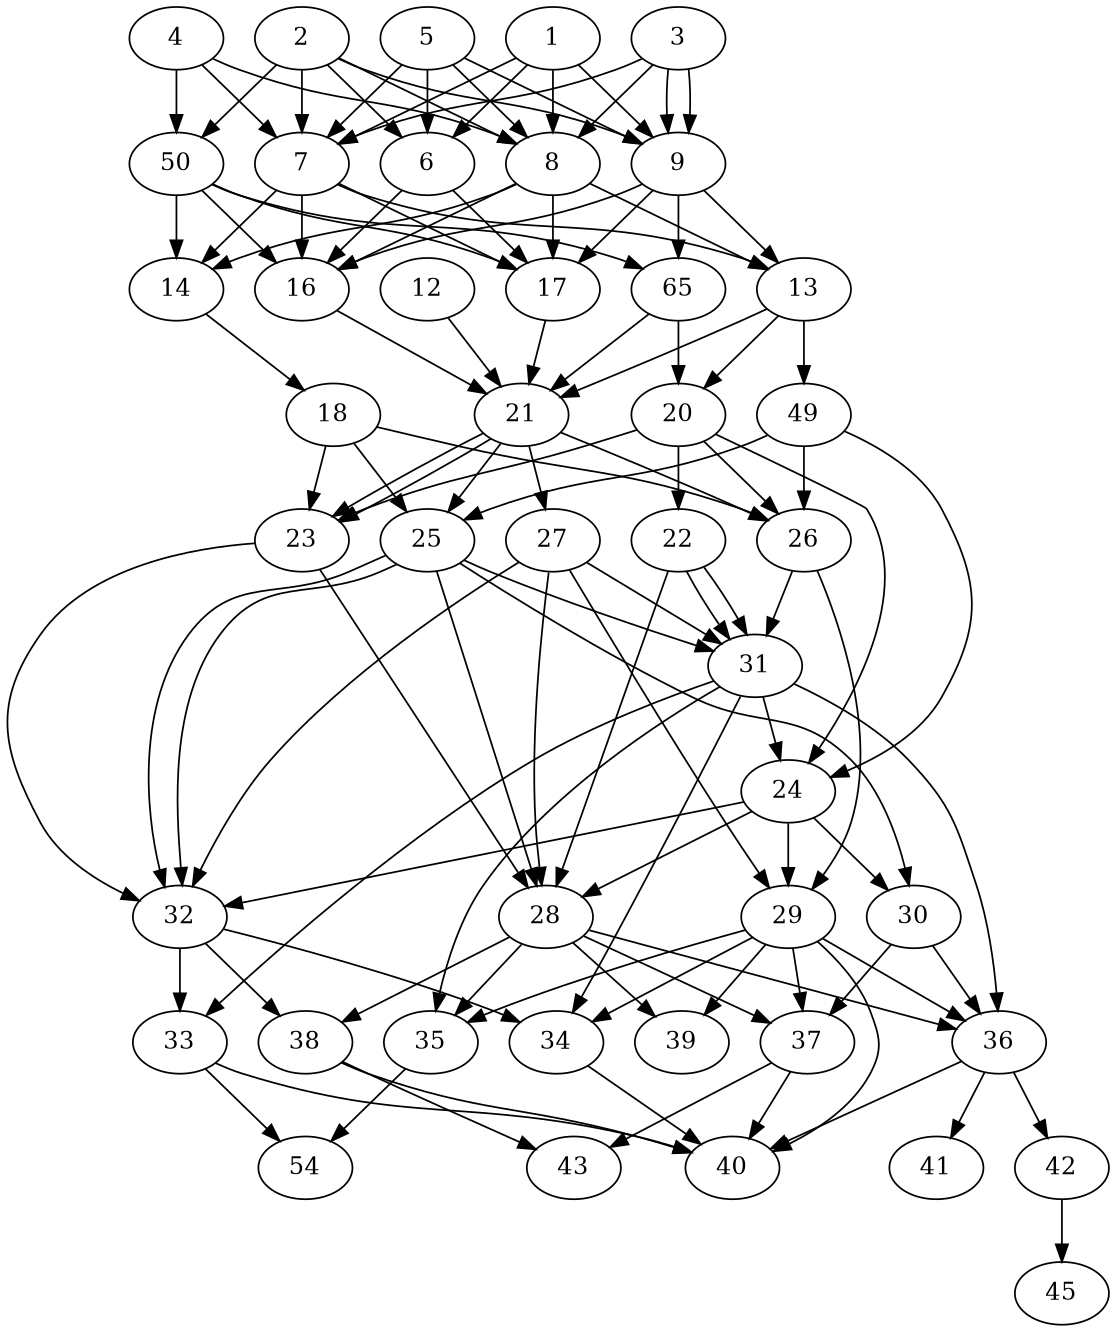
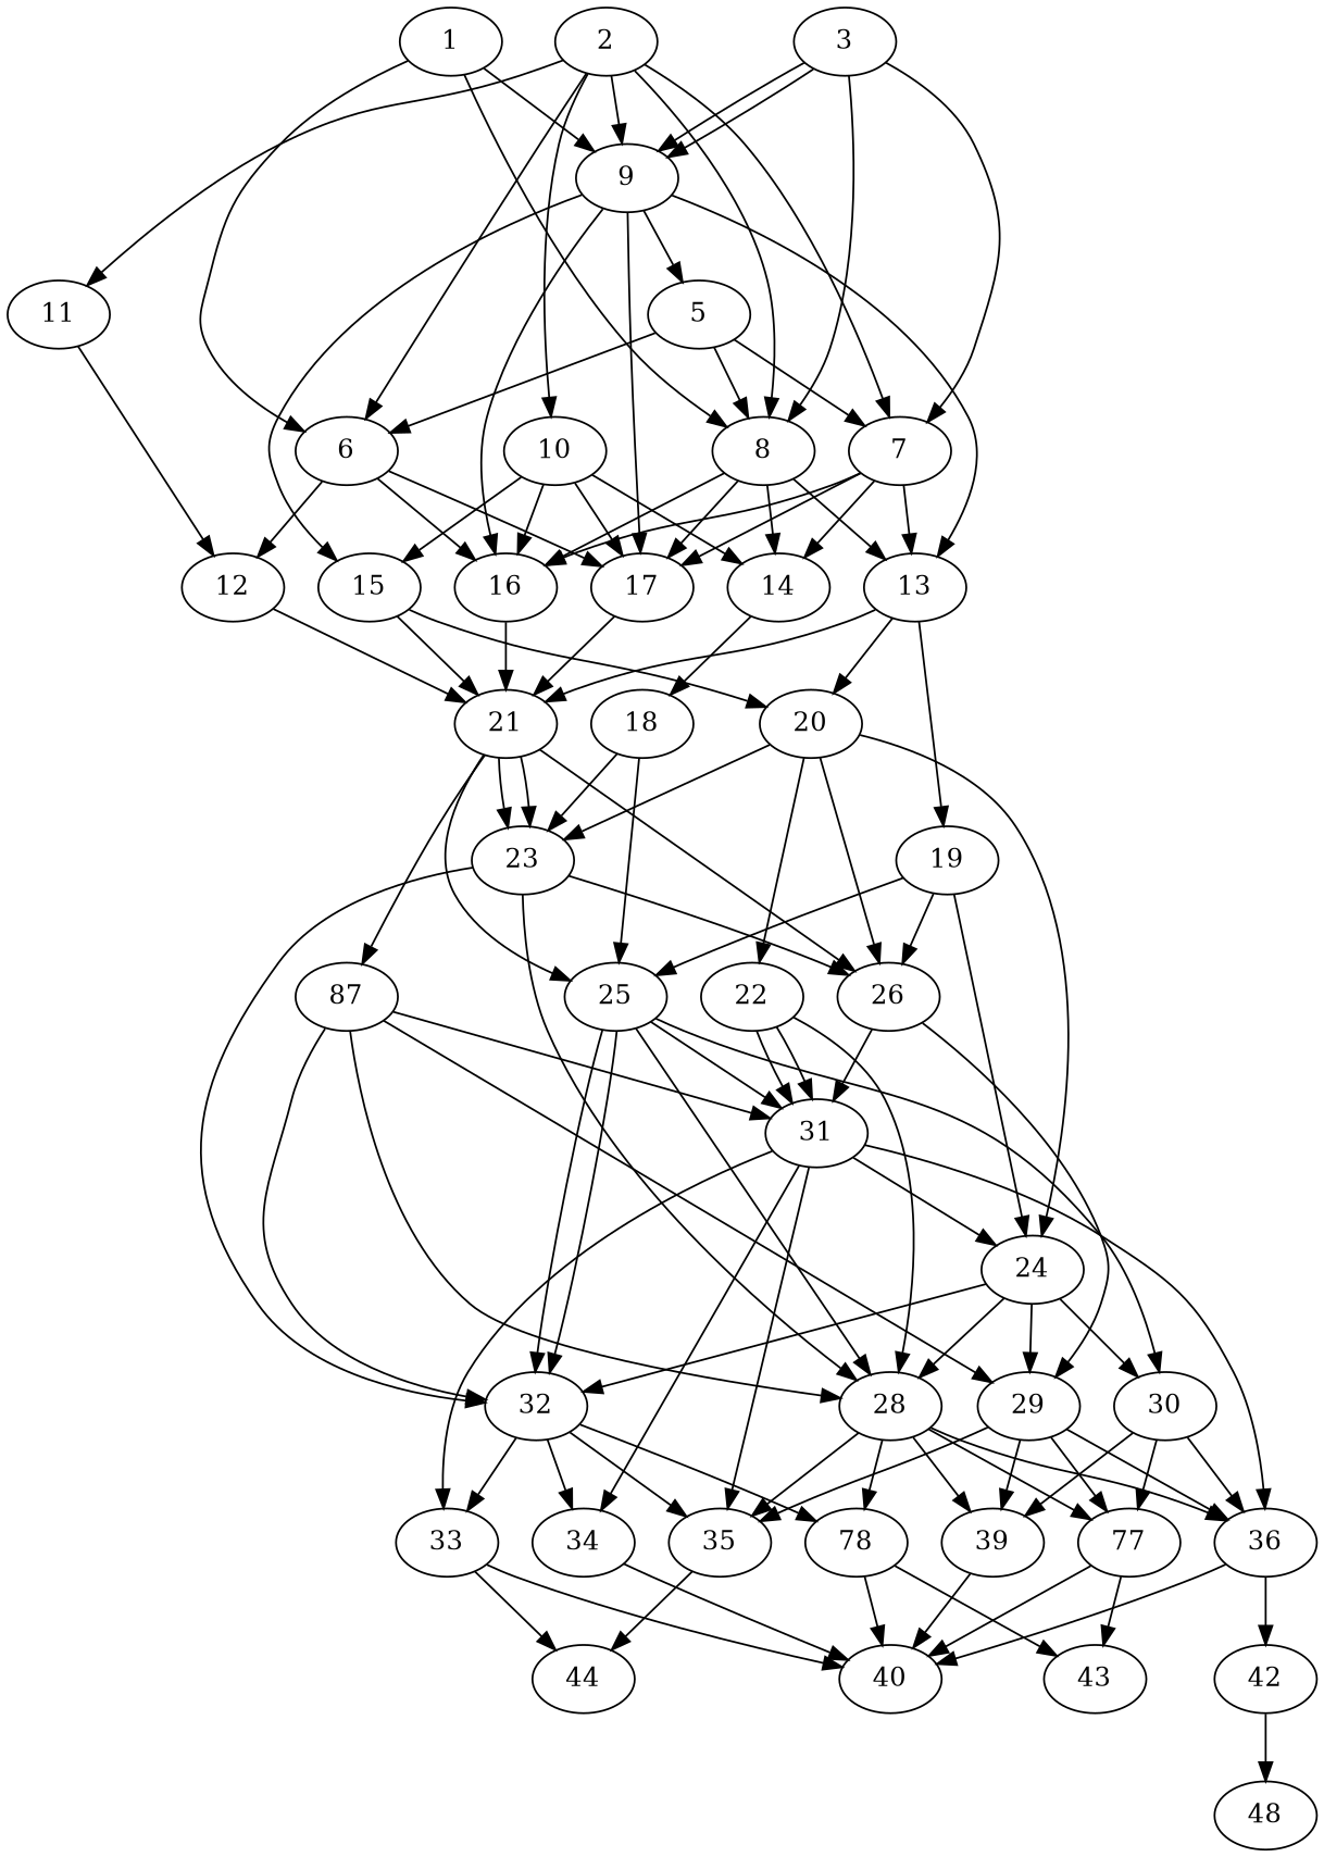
  digraph {
    node [alpha=0.14]
    1 [expect_size=23542784]
    6 [alpha=0.15 expect_size=9448448]
    7 [alpha=0.17 expect_size=8029184]
    8 [alpha=0.07 expect_size=33117184]
    9 [alpha=0.18 expect_size=16488448]
    12 [alpha=0.16 expect_size=38045696]
    16 [alpha=0.18 expect_size=8056832]
    17 [alpha=0.15 expect_size=43194368]
    13 [alpha=0.13 expect_size=17549312]
    14 [alpha=0.15 expect_size=43071488]
-   15 [alpha=0.20 expect_size=33257472 label=65]
+   15 [alpha=0.20 expect_size=33257472]
    21 [alpha=0.19 expect_size=14798848]
-   19 [alpha=0.02 expect_size=52411392 label=49]
+   19 [alpha=0.02 expect_size=52411392]
    20 [alpha=0.07 expect_size=47209472]
    18 [alpha=0.17 expect_size=35288064]
    2 [alpha=0.11 expect_size=10351616]
-   10 [alpha=0.06 expect_size=38564864 label=50]
+   10 [alpha=0.06 expect_size=38564864]
+   11 [alpha=0.12 expect_size=5495808]
    3 [alpha=0.11 expect_size=30775296]
-   4 [alpha=0.16 expect_size=23772160]
    5 [alpha=0.09 expect_size=19511296]
    23 [alpha=0.19 expect_size=33366016]
    25 [alpha=0.12 expect_size=51889152]
    26 [alpha=0.13 expect_size=51649536]
-   27 [alpha=0.15 expect_size=46449664]
+   27 [alpha=0.15 expect_size=46449664 label=87]
    24 [alpha=0.13 expect_size=15943680]
    22 [expect_size=43741184]
    28 [alpha=0.09 expect_size=33860608]
    32 [alpha=0.01 expect_size=46489600]
    31 [expect_size=48291840]
    30 [alpha=0.01 expect_size=32257024]
    29 [alpha=0.08 expect_size=27270144]
    35 [alpha=0.02 expect_size=12659712]
    36 [alpha=0.03 expect_size=40690688]
-   37 [alpha=0.01 expect_size=24160256]
-   38 [alpha=0.11 expect_size=13041664]
+   37 [alpha=0.01 expect_size=24160256 label=77]
+   38 [alpha=0.11 expect_size=13041664 label=78]
    39 [alpha=0.01 expect_size=35209216]
    34 [alpha=0.02 expect_size=30234624]
    33 [expect_size=31959040]
-   44 [expect_size=32659456 label=54]
+   44 [expect_size=32659456]
    40 [alpha=0.09 expect_size=7536640]
-   41 [alpha=0.01 expect_size=10533888]
    42 [alpha=0.09 expect_size=44452864]
    43 [alpha=0.09 expect_size=47725568]
-   45 [alpha=0.19 expect_size=37082112]
+   45 [alpha=0.19 expect_size=37082112 label=48]
    1 -> 6
-   1 -> 7
    1 -> 8
    1 -> 9
+   6 -> 12
    6 -> 16
    6 -> 17
    7 -> 16
    7 -> 17
    7 -> 13
    7 -> 14
    8 -> 16
    8 -> 17
    8 -> 13
    8 -> 14
    9 -> 16
    9 -> 17
    9 -> 13
    9 -> 15
    12 -> 21
    16 -> 21
    17 -> 21
    13 -> 21
    13 -> 19
    13 -> 20
    14 -> 18
    15 -> 21
    15 -> 20
    21 -> 23
    21 -> 23
    21 -> 25
    21 -> 26
    21 -> 27
    19 -> 25
    19 -> 26
    19 -> 24
    20 -> 23
    20 -> 26
    20 -> 24
    20 -> 22
    18 -> 23
    18 -> 25
-   18 -> 26
+   23 -> 26
    2 -> 6
    2 -> 7
    2 -> 8
    2 -> 9
    2 -> 10
+   2 -> 11
    10 -> 16
    10 -> 17
    10 -> 14
    10 -> 15
+   11 -> 12
    3 -> 7
    3 -> 8
    3 -> 9
    3 -> 9
-   4 -> 7
-   4 -> 8
-   4 -> 10
    5 -> 6
    5 -> 7
    5 -> 8
-   5 -> 9
+   9 -> 5
    23 -> 28
    23 -> 32
    25 -> 28
    25 -> 32
    25 -> 32
    25 -> 31
    25 -> 30
    26 -> 31
    26 -> 29
    27 -> 28
    27 -> 32
    27 -> 31
    27 -> 29
    24 -> 28
    24 -> 32
    24 -> 30
    24 -> 29
    22 -> 28
    22 -> 31
    22 -> 31
    28 -> 35
    28 -> 36
    28 -> 37
    28 -> 38
    28 -> 39
+   32 -> 35
    32 -> 38
    32 -> 34
    32 -> 33
    31 -> 24
    31 -> 35
    31 -> 36
    31 -> 34
    31 -> 33
    30 -> 36
    30 -> 37
+   30 -> 39
    29 -> 35
    29 -> 36
    29 -> 37
    29 -> 39
-   29 -> 34
    35 -> 44
    36 -> 40
-   36 -> 41
    36 -> 42
    37 -> 40
    37 -> 43
    38 -> 40
    38 -> 43
-   29 -> 40
+   39 -> 40
    34 -> 40
    33 -> 44
    33 -> 40
    42 -> 45
  }
